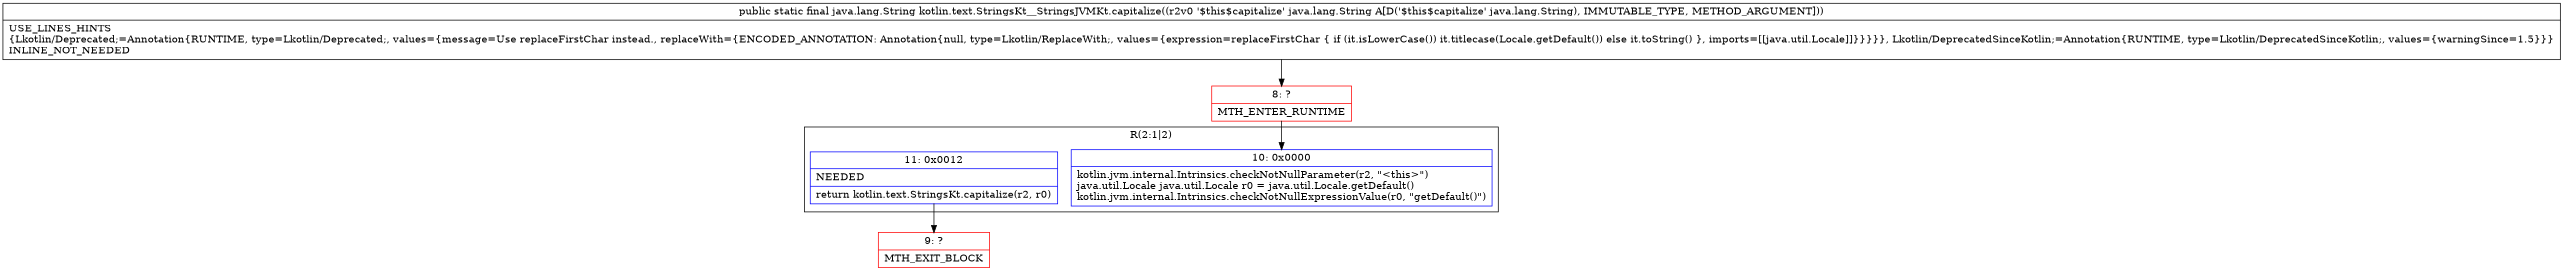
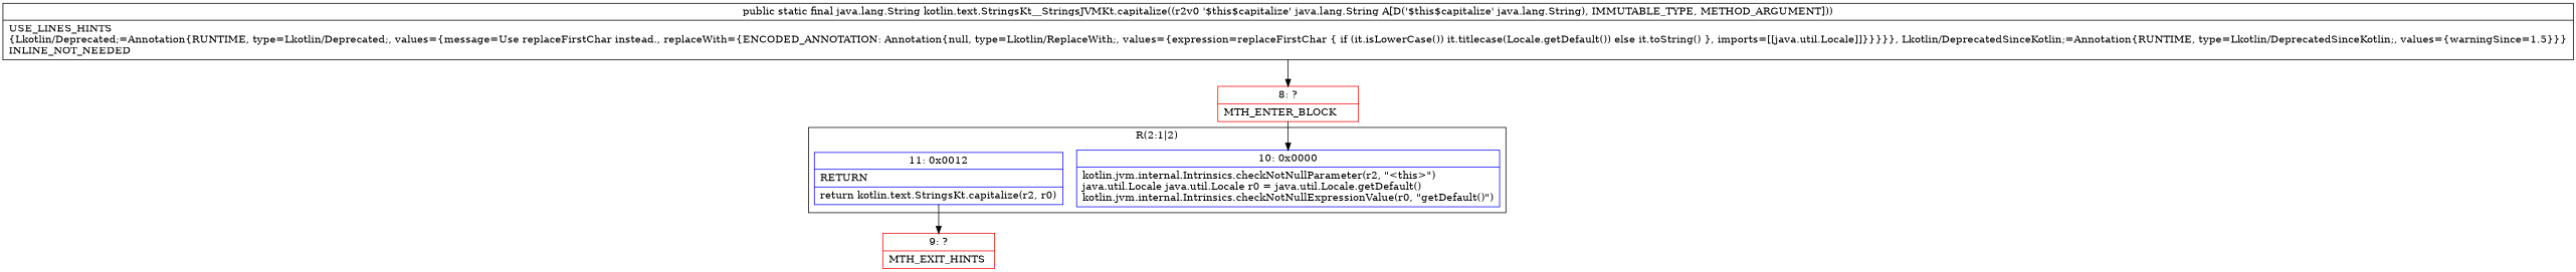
  digraph {
    node [color=blue shape=record]
    n1 [label="{10\:\ 0x0000|kotlin.jvm.internal.Intrinsics.checkNotNullParameter(r2, \"\<this\>\")\ljava.util.Locale java.util.Locale r0 = java.util.Locale.getDefault()\lkotlin.jvm.internal.Intrinsics.checkNotNullExpressionValue(r0, \"getDefault()\")\l}"]
-   n2 [label="{11\:\ 0x0012|NEEDED\l|return kotlin.text.StringsKt.capitalize(r2, r0)\l}"]
-   n3 [color=red label="{9\:\ ?|MTH_EXIT_BLOCK\l}"]
-   n4 [color=red label="{8\:\ ?|MTH_ENTER_RUNTIME\l}"]
+   n2 [label="{11\:\ 0x0012|RETURN\l|return kotlin.text.StringsKt.capitalize(r2, r0)\l}"]
+   n3 [color=red label="{9\:\ ?|MTH_EXIT_HINTS\l}"]
+   n4 [color=red label="{8\:\ ?|MTH_ENTER_BLOCK\l}"]
    n5 [label="{public static final java.lang.String kotlin.text.StringsKt__StringsJVMKt.capitalize((r2v0 '$this$capitalize' java.lang.String A[D('$this$capitalize' java.lang.String), IMMUTABLE_TYPE, METHOD_ARGUMENT]))  | USE_LINES_HINTS\l\{Lkotlin\/Deprecated;=Annotation\{RUNTIME, type=Lkotlin\/Deprecated;, values=\{message=Use replaceFirstChar instead., replaceWith=\{ENCODED_ANNOTATION: Annotation\{null, type=Lkotlin\/ReplaceWith;, values=\{expression=replaceFirstChar \{ if (it.isLowerCase()) it.titlecase(Locale.getDefault()) else it.toString() \}, imports=[[java.util.Locale]]\}\}\}\}\}, Lkotlin\/DeprecatedSinceKotlin;=Annotation\{RUNTIME, type=Lkotlin\/DeprecatedSinceKotlin;, values=\{warningSince=1.5\}\}\}\lINLINE_NOT_NEEDED\l}" color=""]
    subgraph cluster_1 {
      label="R(2:1|2)"
      n1
      n2
    }
    n2 -> n3
    n4 -> n1
    n5 -> n4
  }
